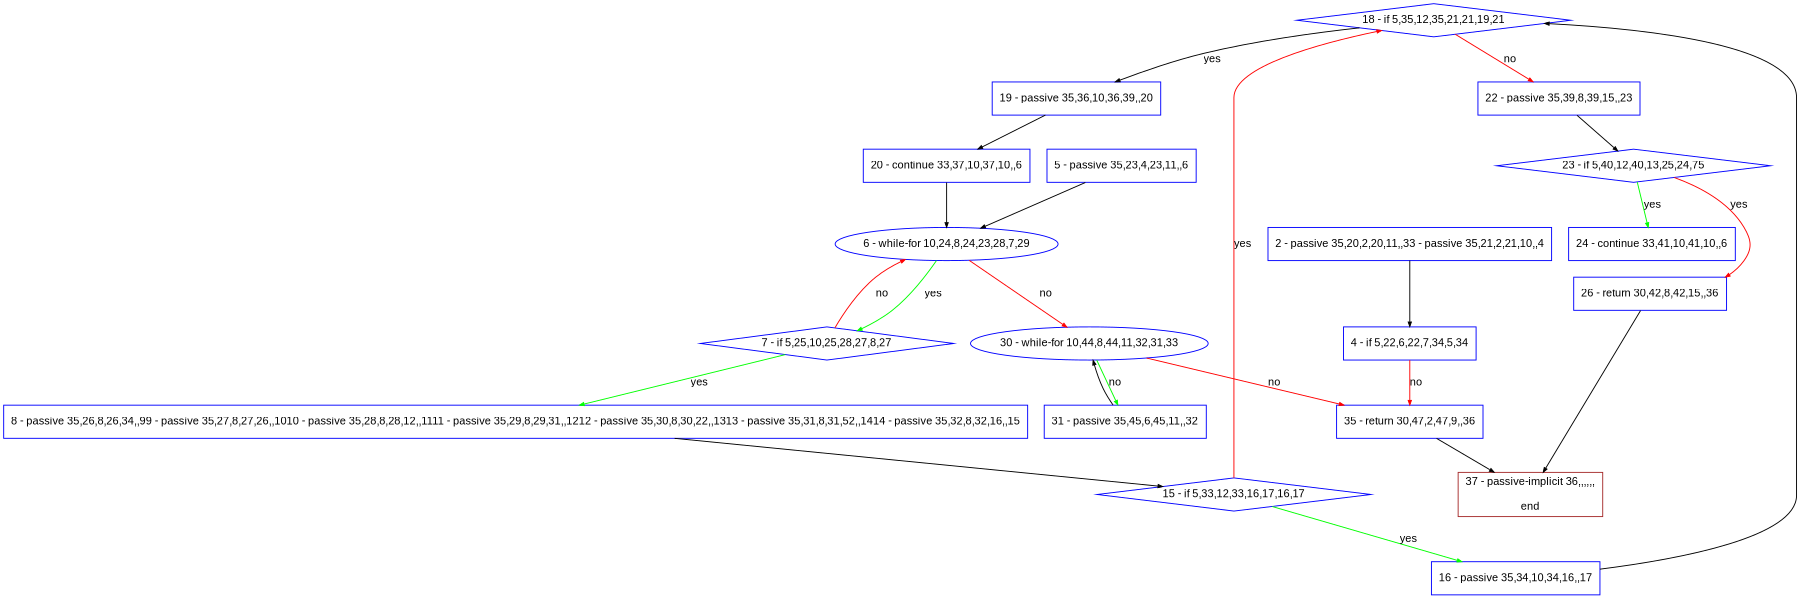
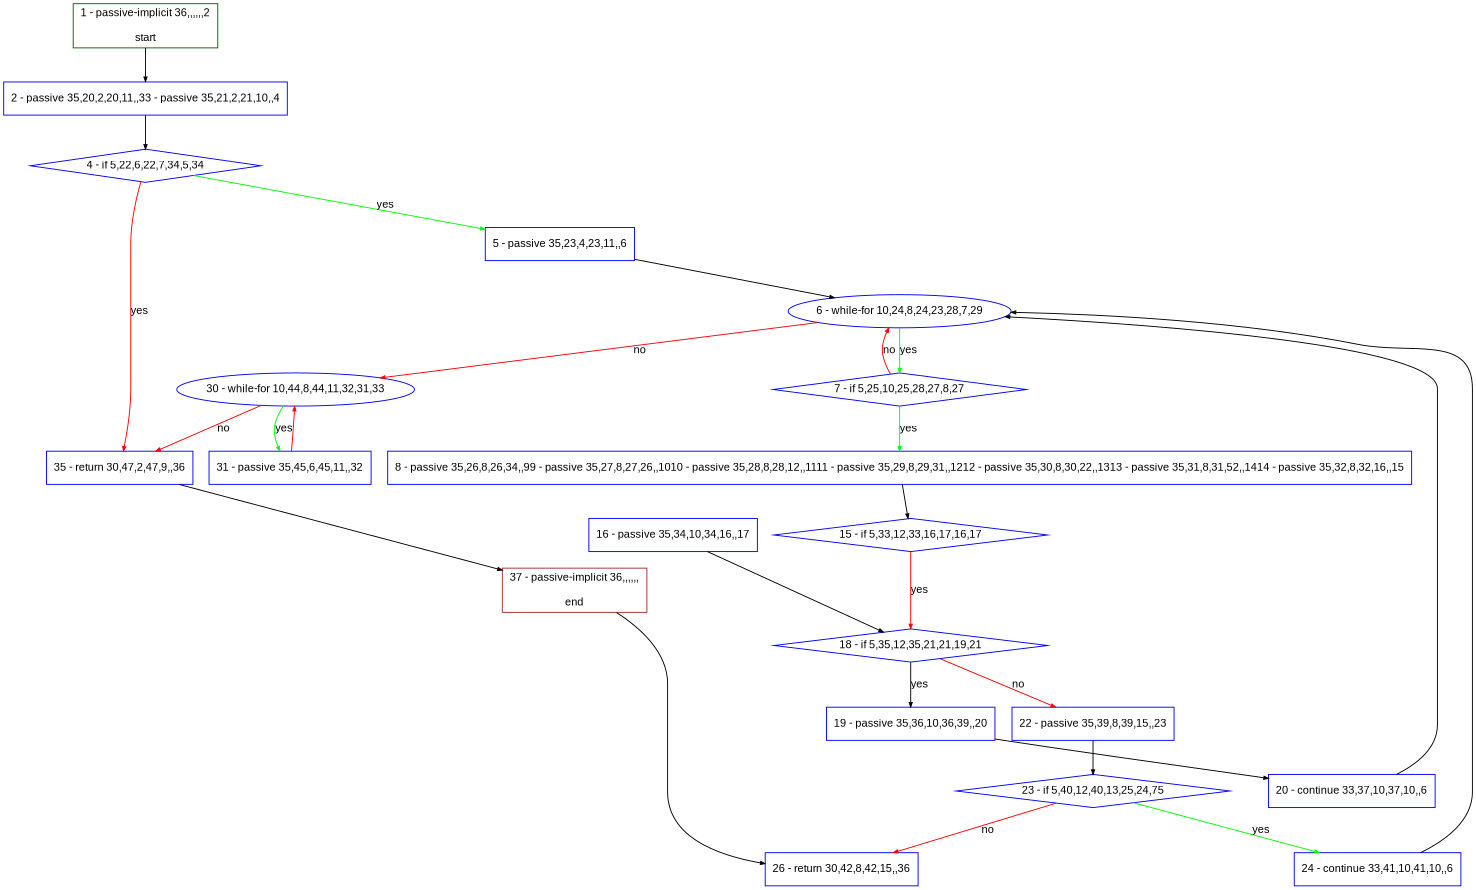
  digraph {
    bgcolor=white
    compound=true
    fillcolor="#FFFFCC"
    fontname=Arial
    fontsize=12
    pack=true
    packmode=clust
    style="rounded,filled"
    node [color="#0000ff" compound=true fillcolor="#ffffff" fixedsize=false fontname=Arial fontsize=12 node_initialized=no shape=box style=filled]
    edge [arrowhead=normal arrowsize=0.5 arrowtail=none color="#000000" compound=true dir=forward fontcolor=black fontname=Arial fontsize=12]
    n1 [label="2 - passive 35,20,2,20,11,,33 - passive 35,21,2,21,10,,4"]
-   n2 [label="4 - if 5,22,6,22,7,34,5,34"]
+   n2 [label="4 - if 5,22,6,22,7,34,5,34" shape=diamond]
    n3 [label="5 - passive 35,23,4,23,11,,6"]
    n4 [label="35 - return 30,47,2,47,9,,36"]
+   n5 [color="#006400" label="1 - passive-implicit 36,,,,,,2\n\nstart"]
    n6 [label="6 - while-for 10,24,8,24,23,28,7,29" shape=oval]
    n7 [color="#a52a2a" label="37 - passive-implicit 36,,,,,,\n\nend"]
    n8 [label="7 - if 5,25,10,25,28,27,8,27" shape=diamond]
    n9 [label="30 - while-for 10,44,8,44,11,32,31,33" shape=oval]
    n10 [label="8 - passive 35,26,8,26,34,,99 - passive 35,27,8,27,26,,1010 - passive 35,28,8,28,12,,1111 - passive 35,29,8,29,31,,1212 - passive 35,30,8,30,22,,1313 - passive 35,31,8,31,52,,1414 - passive 35,32,8,32,16,,15"]
    n11 [label="31 - passive 35,45,6,45,11,,32"]
    n12 [label="15 - if 5,33,12,33,16,17,16,17" shape=diamond]
    n13 [label="16 - passive 35,34,10,34,16,,17"]
    n14 [label="18 - if 5,35,12,35,21,21,19,21" shape=diamond]
    n15 [label="19 - passive 35,36,10,36,39,,20"]
    n16 [label="22 - passive 35,39,8,39,15,,23"]
    n17 [label="20 - continue 33,37,10,37,10,,6"]
    n18 [label="23 - if 5,40,12,40,13,25,24,75" shape=diamond]
    n19 [label="24 - continue 33,41,10,41,10,,6"]
    n20 [label="26 - return 30,42,8,42,15,,36"]
    n1 -> n2
-   n2 -> n4 [color="#ff0000" label=no]
+   n2 -> n3 [color="#00ff00" label=yes]
+   n2 -> n4 [color="#ff0000" label=yes]
    n3 -> n6
    n4 -> n7
+   n5 -> n1
    n6 -> n8 [color="#00ff00" label=yes]
    n6 -> n9 [color="#ff0000" label=no]
    n8 -> n6 [color="#ff0000" label=no]
    n8 -> n10 [color="#00ff00" label=yes]
    n9 -> n4 [color="#ff0000" label=no]
-   n9 -> n11 [color="#00ff00" label=no]
+   n9 -> n11 [color="#00ff00" label=yes]
    n10 -> n12
-   n11 -> n9
-   n12 -> n13 [color="#00ff00" label=yes]
+   n11 -> n9 [color="#ff0000"]
    n12 -> n14 [color="#ff0000" label=yes]
    n13 -> n14
    n14 -> n15 [label=yes]
    n14 -> n16 [color="#ff0000" label=no]
    n15 -> n17
    n16 -> n18
    n17 -> n6
    n18 -> n19 [color="#00ff00" label=yes]
-   n18 -> n20 [color="#ff0000" label=yes]
-   n20 -> n7
+   n18 -> n20 [color="#ff0000" label=no]
+   n19 -> n6
+   n7 -> n20
  }
